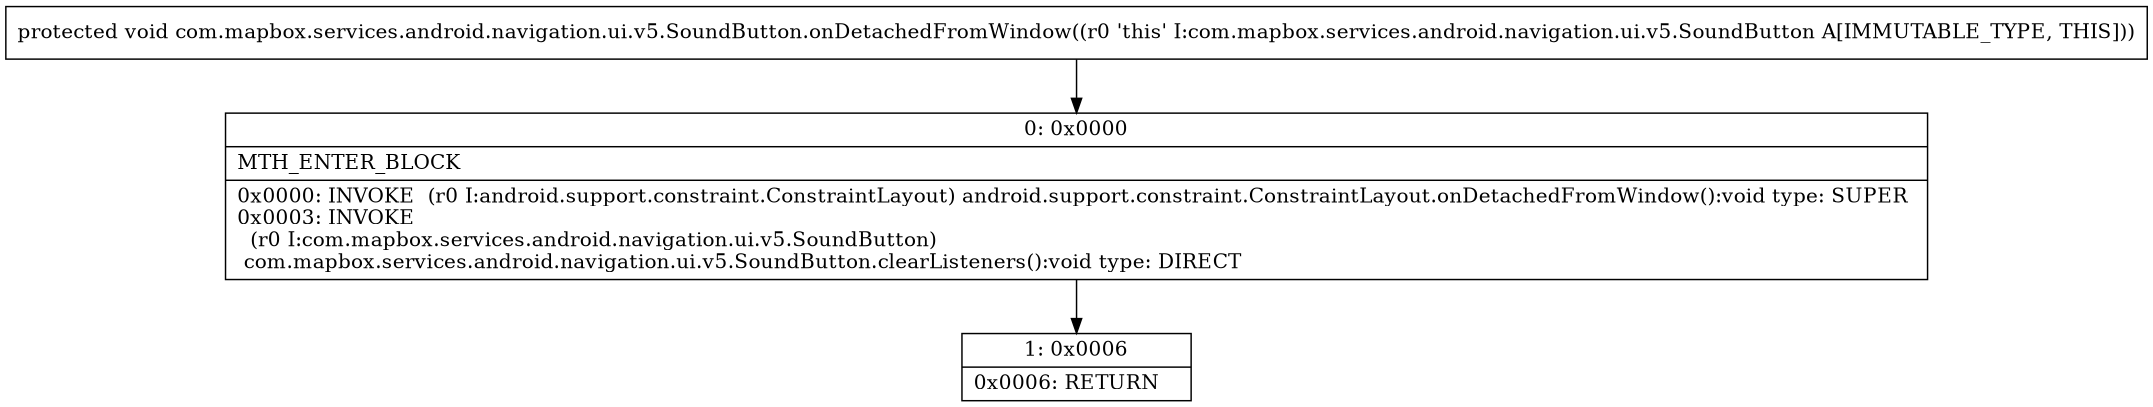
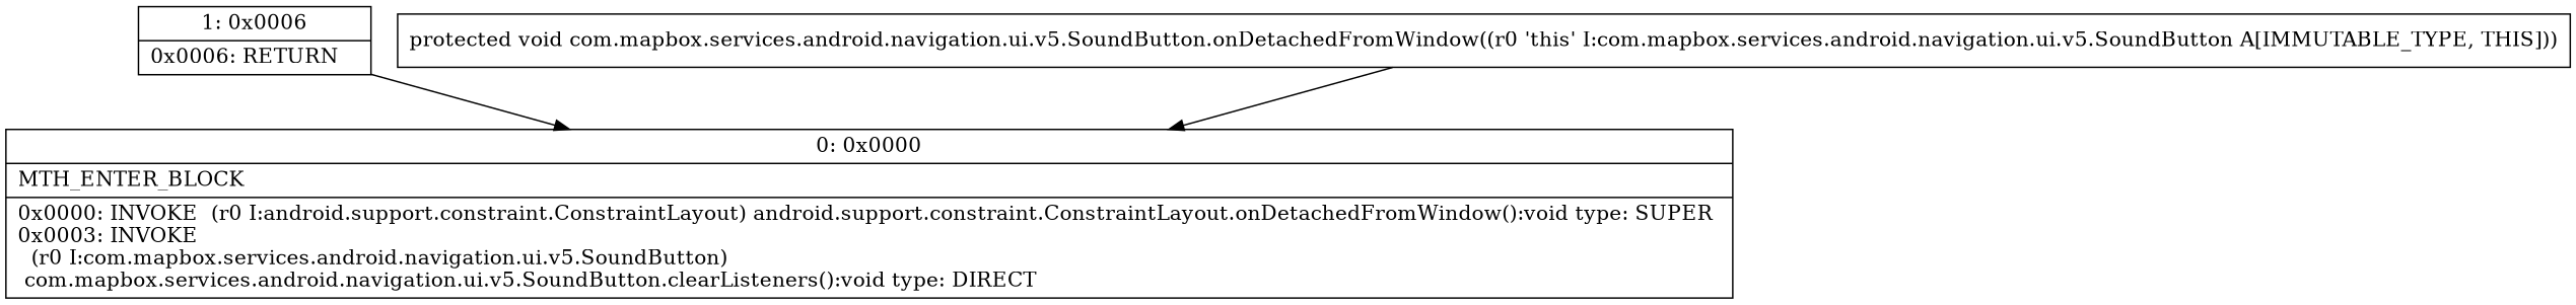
  digraph {
    node [shape=record]
    n1 [label="{0\:\ 0x0000|MTH_ENTER_BLOCK\l|0x0000: INVOKE  (r0 I:android.support.constraint.ConstraintLayout) android.support.constraint.ConstraintLayout.onDetachedFromWindow():void type: SUPER \l0x0003: INVOKE  \l  (r0 I:com.mapbox.services.android.navigation.ui.v5.SoundButton)\l com.mapbox.services.android.navigation.ui.v5.SoundButton.clearListeners():void type: DIRECT \l}"]
    n2 [label="{1\:\ 0x0006|0x0006: RETURN   \l}"]
    n3 [label="{protected void com.mapbox.services.android.navigation.ui.v5.SoundButton.onDetachedFromWindow((r0 'this' I:com.mapbox.services.android.navigation.ui.v5.SoundButton A[IMMUTABLE_TYPE, THIS])) }"]
-   n1 -> n2
+   n2 -> n1
    n3 -> n1
  }
